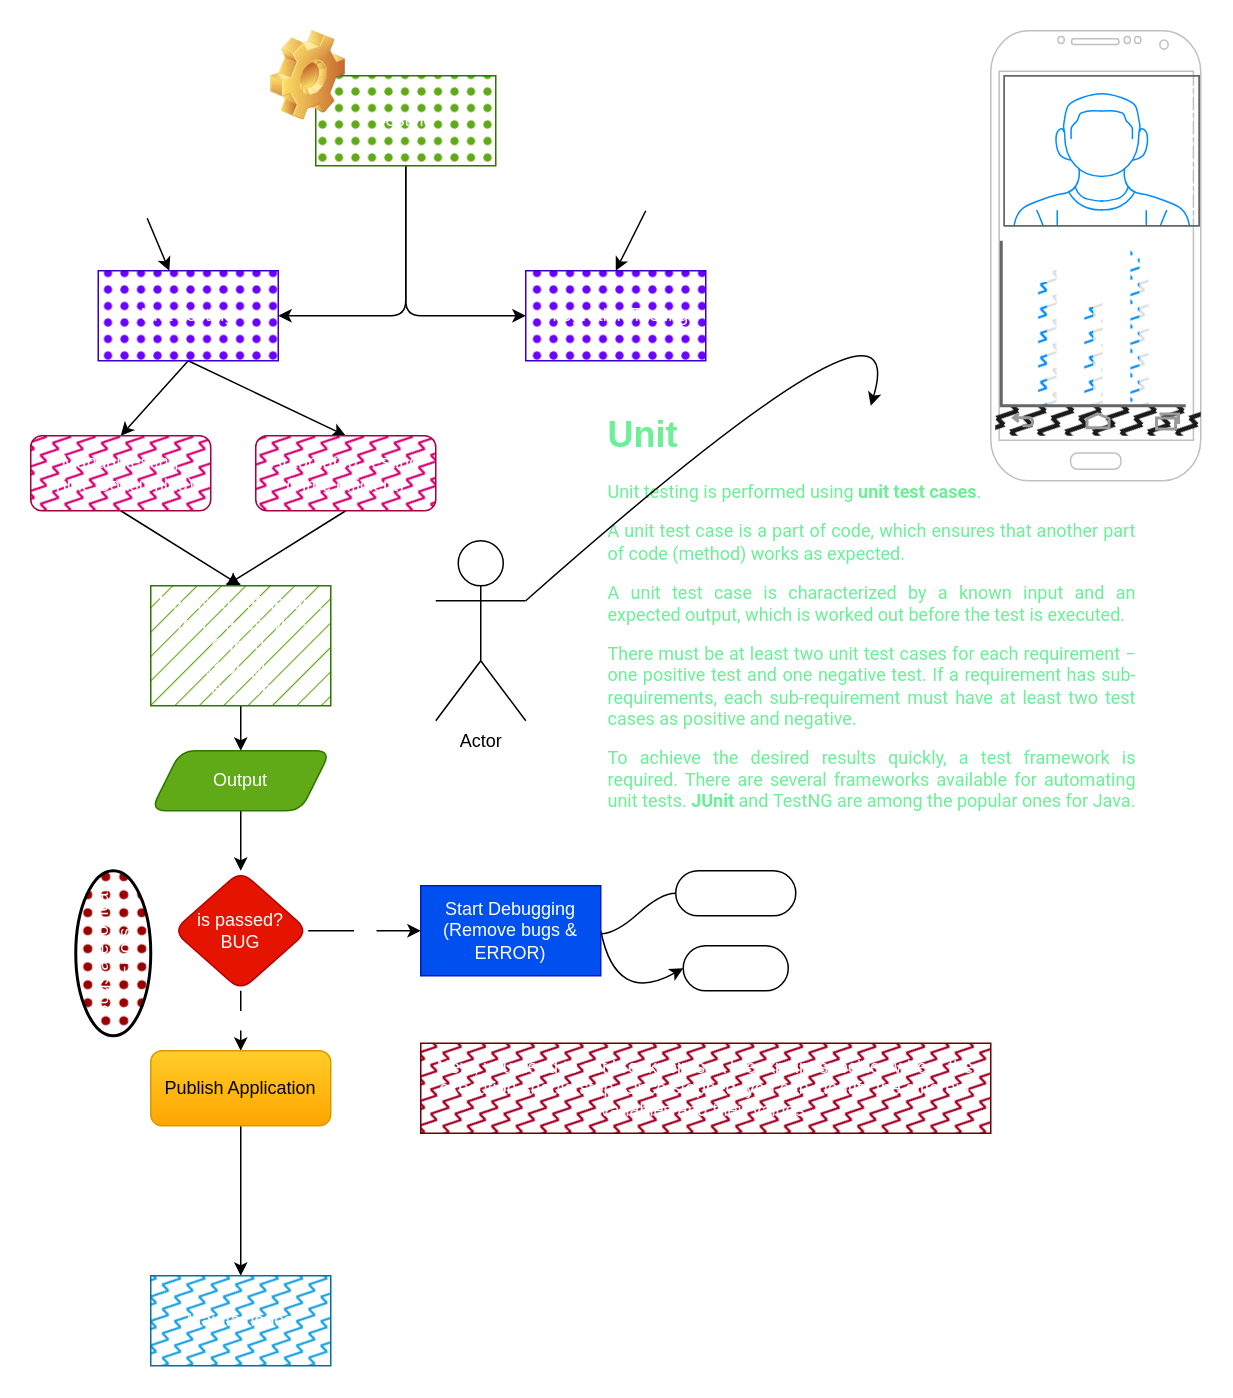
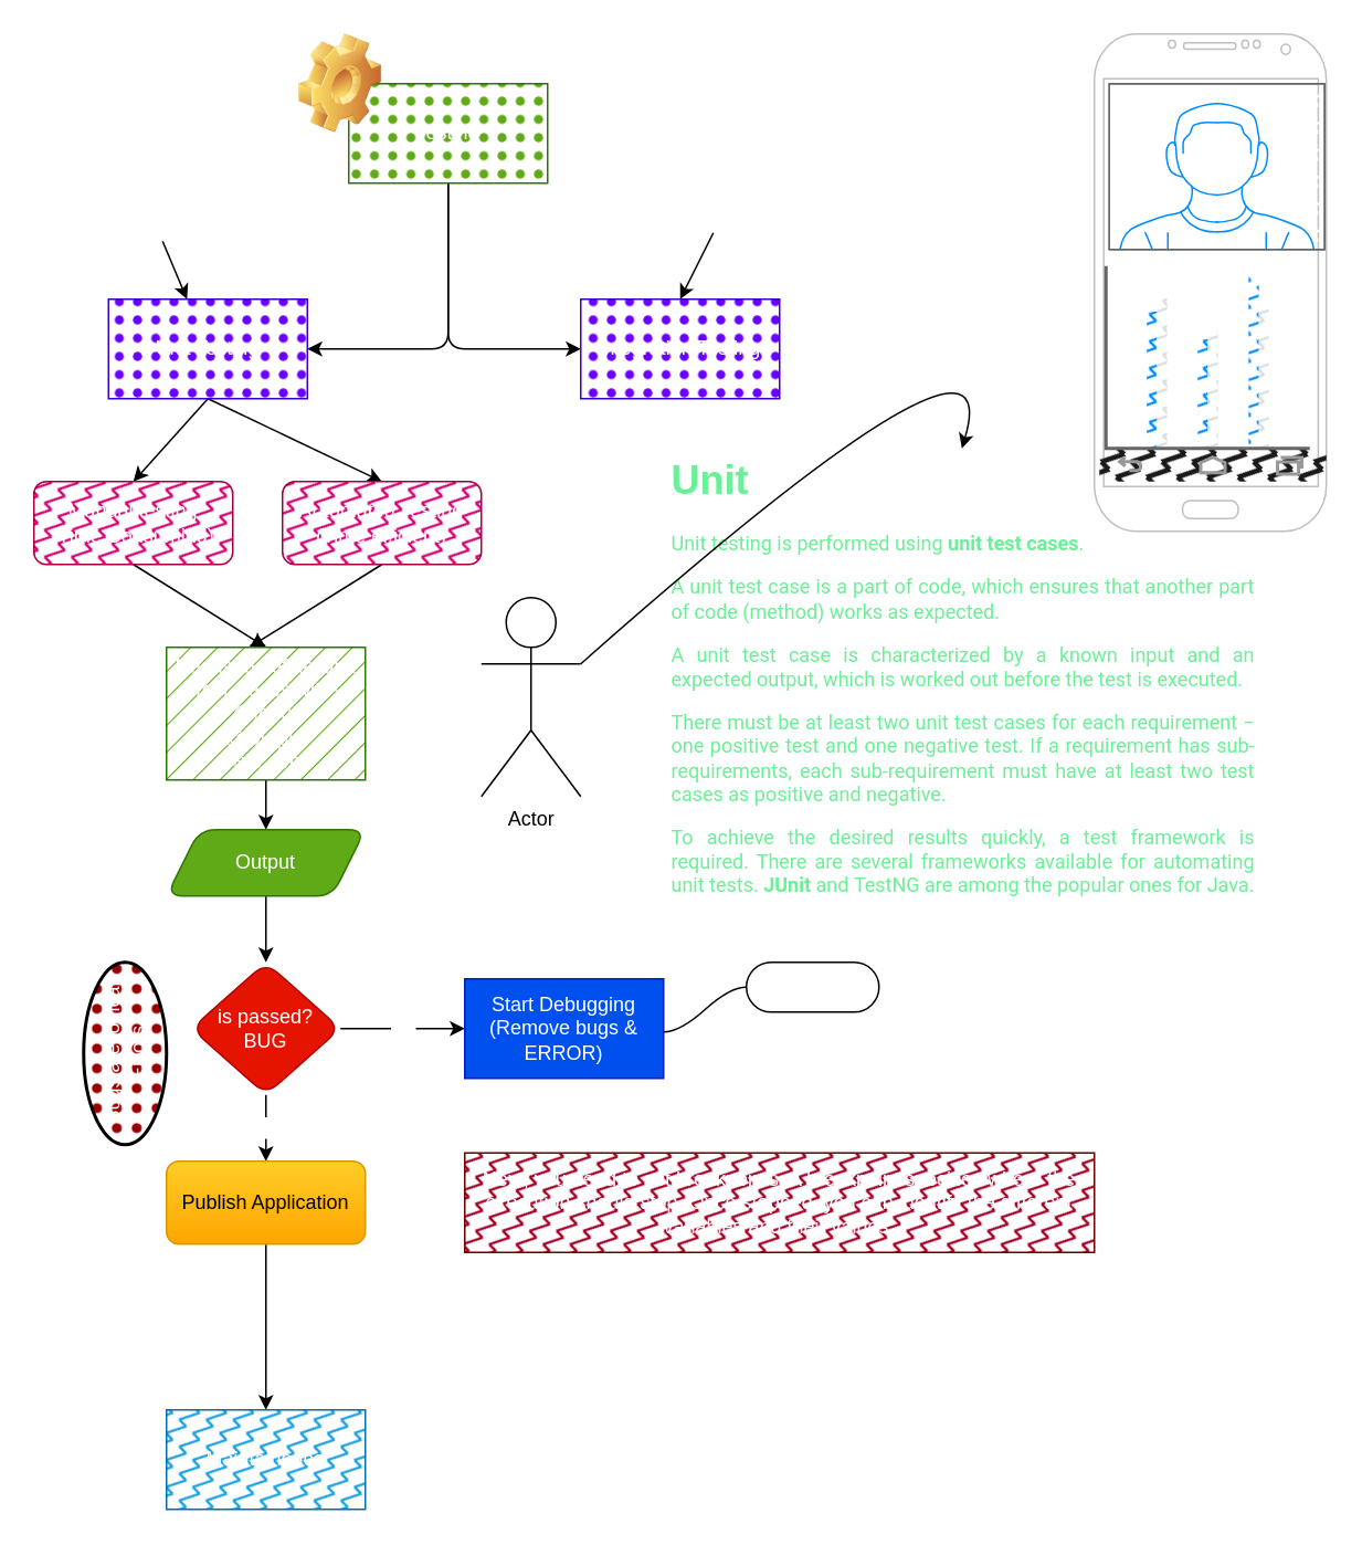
  <mxCell id="0" />
  <mxCell id="1" parent="0" />
  <mxCell id="2" style="edgeStyle=none;html=1;exitX=0.5;exitY=1;exitDx=0;exitDy=0;entryX=1;entryY=0.5;entryDx=0;entryDy=0;fontColor=#FFFFFF;" parent="1" source="4" target="7" edge="1"><mxGeometry relative="1" as="geometry"><Array as="points"><mxPoint x="270" y="210" /></Array></mxGeometry></mxCell>
  <mxCell id="3" style="edgeStyle=none;html=1;exitX=0.5;exitY=1;exitDx=0;exitDy=0;entryX=0;entryY=0.5;entryDx=0;entryDy=0;fontColor=#FFFFFF;" parent="1" source="4" target="8" edge="1"><mxGeometry relative="1" as="geometry"><Array as="points"><mxPoint x="270" y="210" /></Array></mxGeometry></mxCell>
  <mxCell id="4" value="Testing" style="rounded=0;whiteSpace=wrap;html=1;fillColor=#60a917;strokeColor=#2D7600;fontColor=#ffffff;fillStyle=dots;" parent="1" vertex="1"><mxGeometry x="210" y="50" width="120" height="60" as="geometry" /></mxCell>
  <mxCell id="5" style="edgeStyle=none;html=1;exitX=0.5;exitY=1;exitDx=0;exitDy=0;entryX=0.5;entryY=0;entryDx=0;entryDy=0;fontColor=#FFFFFF;" parent="1" source="7" target="14" edge="1"><mxGeometry relative="1" as="geometry" /></mxCell>
  <mxCell id="6" style="edgeStyle=none;html=1;exitX=0.5;exitY=1;exitDx=0;exitDy=0;entryX=0.5;entryY=0;entryDx=0;entryDy=0;fontColor=#FFFFFF;" parent="1" source="7" target="16" edge="1"><mxGeometry relative="1" as="geometry" /></mxCell>
  <mxCell id="7" value="Unit Testing" style="rounded=0;whiteSpace=wrap;html=1;fillColor=#6a00ff;fontColor=#ffffff;strokeColor=#3700CC;fillStyle=dots;" parent="1" vertex="1"><mxGeometry x="65" y="180" width="120" height="60" as="geometry" /></mxCell>
  <mxCell id="8" value="Integration Testing" style="rounded=0;whiteSpace=wrap;html=1;fillColor=#6a00ff;fontColor=#ffffff;strokeColor=#3700CC;fillStyle=dots;" parent="1" vertex="1"><mxGeometry x="350" y="180" width="120" height="60" as="geometry" /></mxCell>
  <mxCell id="9" value="" style="edgeStyle=none;html=1;fontColor=#FFFFFF;" parent="1" source="10" target="7" edge="1"><mxGeometry relative="1" as="geometry" /></mxCell>
  <mxCell id="10" value="&lt;font color=&quot;#ffffff&quot;&gt;Testing of single small units of code such as a method or a class is called unit testing.&lt;/font&gt;" style="text;html=1;strokeColor=none;fillColor=none;align=center;verticalAlign=middle;whiteSpace=wrap;rounded=0;fontColor=#000000;" parent="1" vertex="1"><mxGeometry x="25" y="85" width="120" height="60" as="geometry" /></mxCell>
  <mxCell id="11" style="edgeStyle=none;html=1;exitX=0.5;exitY=1;exitDx=0;exitDy=0;entryX=0.5;entryY=0;entryDx=0;entryDy=0;fontColor=#FFFFFF;" parent="1" source="12" target="8" edge="1"><mxGeometry relative="1" as="geometry" /></mxCell>
  <mxCell id="12" value="&lt;font color=&quot;#ffffff&quot;&gt;Testing of whole application is called as Integration Testing.&lt;/font&gt;" style="text;html=1;strokeColor=none;fillColor=none;align=center;verticalAlign=middle;whiteSpace=wrap;rounded=0;fontColor=#000000;" parent="1" vertex="1"><mxGeometry x="370" y="80" width="120" height="60" as="geometry" /></mxCell>
  <mxCell id="13" style="edgeStyle=none;html=1;entryX=0.5;entryY=0;entryDx=0;entryDy=0;fontColor=#FFFFFF;exitX=0.5;exitY=1;exitDx=0;exitDy=0;" parent="1" source="14" target="19" edge="1"><mxGeometry relative="1" as="geometry" /></mxCell>
  <mxCell id="14" value="Manual testing&lt;br&gt;(Time Consuming)" style="rounded=1;whiteSpace=wrap;html=1;fontColor=#ffffff;fillColor=#d80073;strokeColor=#A50040;fillStyle=zigzag-line;" parent="1" vertex="1"><mxGeometry x="20" y="290" width="120" height="50" as="geometry" /></mxCell>
  <mxCell id="15" style="edgeStyle=none;html=1;exitX=0.5;exitY=1;exitDx=0;exitDy=0;fontColor=#FFFFFF;" parent="1" source="16" edge="1"><mxGeometry relative="1" as="geometry"><mxPoint x="150" y="390" as="targetPoint" /></mxGeometry></mxCell>
  <mxCell id="16" value="Automated Testing&lt;br&gt;(Time efficient)" style="rounded=1;whiteSpace=wrap;html=1;fontColor=#ffffff;fillColor=#d80073;strokeColor=#A50040;fillStyle=zigzag-line;" parent="1" vertex="1"><mxGeometry x="170" y="290" width="120" height="50" as="geometry" /></mxCell>
  <mxCell id="17" value="&lt;h1&gt;&lt;font color=&quot;#6af096&quot;&gt;Unit&lt;/font&gt;&lt;/h1&gt;&lt;p style=&quot;font-family: Roboto, &amp;quot;Helvetica Neue&amp;quot;, sans-serif; text-align: justify;&quot;&gt;&lt;font color=&quot;#6af096&quot;&gt;Unit testing is performed using&lt;span style=&quot;font-weight: bolder;&quot;&gt;&amp;nbsp;unit test cases&lt;/span&gt;.&lt;/font&gt;&lt;/p&gt;&lt;p style=&quot;font-family: Roboto, &amp;quot;Helvetica Neue&amp;quot;, sans-serif; text-align: justify;&quot;&gt;&lt;font color=&quot;#6af096&quot;&gt;A unit test case is a part of code, which ensures that another part of code (method) works as expected.&lt;/font&gt;&lt;/p&gt;&lt;p style=&quot;font-family: Roboto, &amp;quot;Helvetica Neue&amp;quot;, sans-serif; text-align: justify;&quot;&gt;&lt;font color=&quot;#6af096&quot;&gt;A unit test case is characterized by a known input and an expected output, which is worked out before the test is executed.&amp;nbsp;&lt;/font&gt;&lt;/p&gt;&lt;p style=&quot;font-family: Roboto, &amp;quot;Helvetica Neue&amp;quot;, sans-serif; text-align: justify;&quot;&gt;&lt;font color=&quot;#6af096&quot;&gt;There must be at least two unit test cases for each requirement − one positive test and one negative test. If a requirement has sub-requirements, each sub-requirement must have at least two test cases as positive and negative.&lt;/font&gt;&lt;/p&gt;&lt;p style=&quot;font-family: Roboto, &amp;quot;Helvetica Neue&amp;quot;, sans-serif; text-align: justify;&quot;&gt;&lt;font color=&quot;#6af096&quot;&gt;To achieve the desired results quickly, a test framework is required. There are several frameworks available for automating unit tests.&amp;nbsp;&lt;span style=&quot;font-weight: bolder;&quot;&gt;JUnit&lt;/span&gt;&amp;nbsp;and&amp;nbsp;TestNG&amp;nbsp;are among the popular ones for Java.&lt;/font&gt;&lt;/p&gt;" style="text;html=1;spacing=5;spacingTop=-20;whiteSpace=wrap;overflow=hidden;rounded=0;" parent="1" vertex="1"><mxGeometry x="400" y="270" width="360" height="300" as="geometry" /></mxCell>
  <mxCell id="18" style="edgeStyle=none;html=1;exitX=0.5;exitY=1;exitDx=0;exitDy=0;entryX=0.5;entryY=0;entryDx=0;entryDy=0;fontColor=#FFFFFF;" parent="1" source="19" target="24" edge="1"><mxGeometry relative="1" as="geometry" /></mxCell>
  <mxCell id="19" value="Needs to define Unit Test Cases with-&lt;br&gt;@Input&lt;br&gt;@Output&lt;br&gt;+ve, -ve" style="rounded=0;whiteSpace=wrap;html=1;fontColor=#ffffff;fillColor=#60a917;strokeColor=#2D7600;fillStyle=hatch;gradientColor=none;" parent="1" vertex="1"><mxGeometry x="100" y="390" width="120" height="80" as="geometry" /></mxCell>
  <mxCell id="20" value="Yes" style="edgeStyle=none;html=1;exitX=0.5;exitY=1;exitDx=0;exitDy=0;fontColor=#FFFFFF;" parent="1" source="22" target="26" edge="1"><mxGeometry relative="1" as="geometry"><mxPoint x="160" y="690" as="targetPoint" /></mxGeometry></mxCell>
  <mxCell id="21" value="No" style="edgeStyle=none;html=1;exitX=1;exitY=0.5;exitDx=0;exitDy=0;fontColor=#FFFFFF;" parent="1" source="22" target="28" edge="1"><mxGeometry relative="1" as="geometry"><mxPoint x="300" y="610" as="targetPoint" /></mxGeometry></mxCell>
  <mxCell id="22" value="is passed?&lt;br&gt;BUG" style="rhombus;whiteSpace=wrap;html=1;fontColor=#ffffff;fillColor=#e51400;strokeColor=#B20000;shadow=0;rounded=1;" parent="1" vertex="1"><mxGeometry x="115" y="580" width="90" height="80" as="geometry" /></mxCell>
  <mxCell id="23" style="edgeStyle=none;html=1;exitX=0.5;exitY=1;exitDx=0;exitDy=0;entryX=0.5;entryY=0;entryDx=0;entryDy=0;fontColor=#FFFFFF;" parent="1" source="24" target="22" edge="1"><mxGeometry relative="1" as="geometry" /></mxCell>
  <mxCell id="24" value="Output" style="shape=parallelogram;perimeter=parallelogramPerimeter;whiteSpace=wrap;html=1;fixedSize=1;fontColor=#ffffff;fillColor=#60a917;strokeColor=#2D7600;rounded=1;" parent="1" vertex="1"><mxGeometry x="100" y="500" width="120" height="40" as="geometry" /></mxCell>
  <mxCell id="25" style="edgeStyle=none;rounded=0;html=1;exitX=0.5;exitY=1;exitDx=0;exitDy=0;fontColor=#FFFFFF;" parent="1" source="26" target="37" edge="1"><mxGeometry relative="1" as="geometry" /></mxCell>
  <mxCell id="26" value="Publish Application" style="rounded=1;whiteSpace=wrap;html=1;fillColor=#ffcd28;strokeColor=#d79b00;gradientColor=#ffa500;fillStyle=zigzag;" parent="1" vertex="1"><mxGeometry x="100" y="700" width="120" height="50" as="geometry" /></mxCell>
- <mxCell id="27" style="edgeStyle=none;html=1;exitX=1;exitY=0.5;exitDx=0;exitDy=0;entryX=0;entryY=0.5;entryDx=0;entryDy=0;fontColor=#FFFFFF;curved=1;" parent="1" source="28" target="32" edge="1"><mxGeometry relative="1" as="geometry"><Array as="points"><mxPoint x="410" y="670" /></Array></mxGeometry></mxCell>
  <mxCell id="28" value="Start Debugging&lt;br&gt;(Remove bugs &amp;amp; ERROR)" style="rounded=0;whiteSpace=wrap;html=1;fillColor=#0050ef;strokeColor=#001DBC;fontColor=#ffffff;glass=0;" parent="1" vertex="1"><mxGeometry x="280" y="590" width="120" height="60" as="geometry" /></mxCell>
  <mxCell id="29" value="Bugs are logical Errors" style="ellipse;whiteSpace=wrap;html=1;strokeWidth=2;fillWeight=2;hachureGap=8;fillColor=#990000;fillStyle=dots;fontColor=#FFFFFF;rotation=-90;" parent="1" vertex="1"><mxGeometry x="20" y="610" width="110" height="50" as="geometry" /></mxCell>
  <mxCell id="30" value="Manual" style="whiteSpace=wrap;html=1;rounded=1;arcSize=50;align=center;verticalAlign=middle;strokeWidth=1;autosize=1;spacing=4;treeFolding=1;treeMoving=1;newEdgeStyle={&quot;edgeStyle&quot;:&quot;entityRelationEdgeStyle&quot;,&quot;startArrow&quot;:&quot;none&quot;,&quot;endArrow&quot;:&quot;none&quot;,&quot;segment&quot;:10,&quot;curved&quot;:1,&quot;sourcePerimeterSpacing&quot;:0,&quot;targetPerimeterSpacing&quot;:0};fontColor=#FFFFFF;" parent="1" vertex="1"><mxGeometry x="450" y="580" width="80" height="30" as="geometry" /></mxCell>
  <mxCell id="31" value="" style="edgeStyle=entityRelationEdgeStyle;startArrow=none;endArrow=none;segment=10;curved=1;sourcePerimeterSpacing=0;targetPerimeterSpacing=0;fontColor=#FFFFFF;" parent="1" target="30" edge="1"><mxGeometry relative="1" as="geometry"><mxPoint x="400" y="622" as="sourcePoint" /></mxGeometry></mxCell>
- <mxCell id="32" value="Tools" style="whiteSpace=wrap;html=1;rounded=1;arcSize=50;align=center;verticalAlign=middle;strokeWidth=1;autosize=1;spacing=4;treeFolding=1;treeMoving=1;newEdgeStyle={&quot;edgeStyle&quot;:&quot;entityRelationEdgeStyle&quot;,&quot;startArrow&quot;:&quot;none&quot;,&quot;endArrow&quot;:&quot;none&quot;,&quot;segment&quot;:10,&quot;curved&quot;:1,&quot;sourcePerimeterSpacing&quot;:0,&quot;targetPerimeterSpacing&quot;:0};fontColor=#FFFFFF;" parent="1" vertex="1"><mxGeometry x="455" y="630" width="70" height="30" as="geometry" /></mxCell>
  <mxCell id="33" value="" style="shape=image;html=1;verticalLabelPosition=bottom;verticalAlign=top;imageAspect=0;image=img/clipart/Gear_128x128.png;rounded=0;shadow=0;glass=0;fillStyle=zigzag;fontColor=#FFFFFF;gradientColor=none;" parent="1" vertex="1"><mxGeometry x="180" y="20" width="50" height="60" as="geometry" /></mxCell>
  <mxCell id="34" style="edgeStyle=none;curved=1;html=1;exitX=1;exitY=0.333;exitDx=0;exitDy=0;exitPerimeter=0;entryX=0.5;entryY=0;entryDx=0;entryDy=0;fontColor=#FFFFFF;" parent="1" source="35" target="17" edge="1"><mxGeometry relative="1" as="geometry"><Array as="points"><mxPoint x="610" y="170" /></Array></mxGeometry></mxCell>
  <mxCell id="35" value="Actor" style="shape=umlActor;verticalLabelPosition=bottom;verticalAlign=top;html=1;outlineConnect=0;rounded=0;shadow=0;glass=0;fillStyle=zigzag;" parent="1" vertex="1"><mxGeometry x="290" y="360" width="60" height="120" as="geometry" /></mxCell>
  <mxCell id="36" value="Next, you need to set breakpoints. A breakpoint specifies where the execution should stop. Once stopped, you can identify the different variables and their values." style="rounded=0;whiteSpace=wrap;html=1;shadow=0;glass=0;fillStyle=zigzag;fontColor=#ffffff;fillColor=#a20025;strokeColor=#6F0000;" parent="1" vertex="1"><mxGeometry x="280" y="695" width="380" height="60" as="geometry" /></mxCell>
  <mxCell id="37" value="Maintainence" style="rounded=0;whiteSpace=wrap;html=1;shadow=0;glass=0;fillStyle=zigzag;fillColor=#1ba1e2;strokeColor=#006EAF;fontColor=#ffffff;" parent="1" vertex="1"><mxGeometry x="100" y="850" width="120" height="60" as="geometry" /></mxCell>
  <mxCell id="38" value="" style="verticalLabelPosition=bottom;verticalAlign=top;html=1;shadow=0;dashed=0;strokeWidth=1;shape=mxgraph.android.phone2;strokeColor=#c0c0c0;rounded=0;glass=0;fillStyle=zigzag;fontColor=#FFFFFF;gradientColor=none;movable=1;resizable=1;rotatable=1;deletable=1;editable=1;connectable=1;" parent="1" vertex="1"><mxGeometry x="660" y="20" width="140" height="300" as="geometry" /></mxCell>
  <mxCell id="39" value="" style="verticalLabelPosition=bottom;verticalAlign=top;html=1;shadow=0;dashed=0;strokeWidth=2;shape=mxgraph.android.navigation_bar_1_landscape;fillColor=#1A1A1A;strokeColor=#999999;rounded=0;glass=0;fillStyle=zigzag;fontColor=#FFFFFF;" parent="1" vertex="1"><mxGeometry x="663" y="270" width="137" height="20" as="geometry" /></mxCell>
  <mxCell id="40" value="" style="verticalLabelPosition=bottom;shadow=0;dashed=0;align=center;html=1;verticalAlign=top;strokeWidth=1;shape=mxgraph.mockup.containers.userMale;strokeColor=#666666;strokeColor2=#008cff;rounded=0;glass=0;fillStyle=zigzag;fontColor=#FFFFFF;gradientColor=none;" parent="1" vertex="1"><mxGeometry x="669" y="50" width="130" height="100" as="geometry" /></mxCell>
  <mxCell id="41" value="" style="verticalLabelPosition=bottom;shadow=0;dashed=0;align=center;html=1;verticalAlign=top;strokeWidth=1;shape=mxgraph.mockup.graphics.columnChart;strokeColor=none;strokeColor2=none;strokeColor3=#666666;fillColor2=#008cff;fillColor3=#dddddd;rounded=0;glass=0;fillStyle=zigzag;fontColor=#FFFFFF;gradientColor=none;" parent="1" vertex="1"><mxGeometry x="667" y="160" width="123" height="110" as="geometry" /></mxCell>
